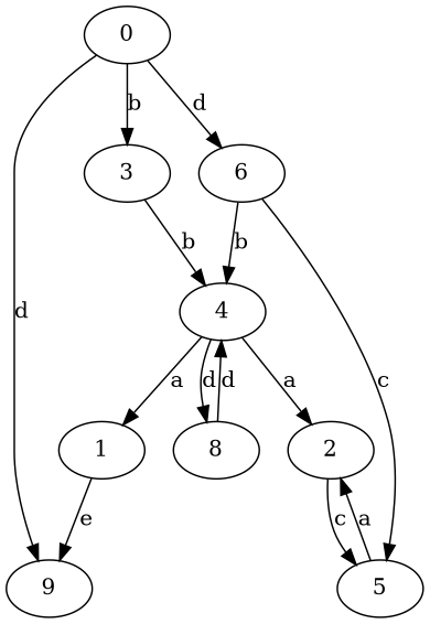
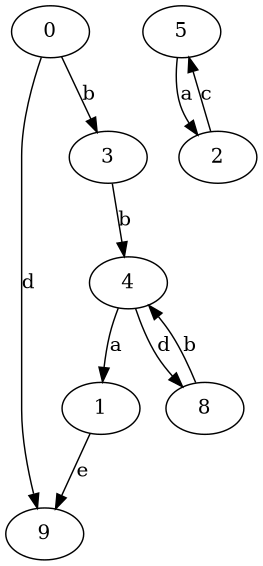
  strict digraph {
    1
    9
    0
    3
-   6
    4
    5
    8
    2
    1 -> 9 [label=e]
    0 -> 9 [label=d]
    0 -> 3 [label=b]
-   0 -> 6 [label=d]
    3 -> 4 [label=b]
-   6 -> 4 [label=b]
-   6 -> 5 [label=c]
    4 -> 1 [label=a]
    4 -> 8 [label=d]
-   4 -> 2 [label=a]
    5 -> 2 [label=a]
-   8 -> 4 [label=d]
+   8 -> 4 [label=b]
    2 -> 5 [label=c]
  }
